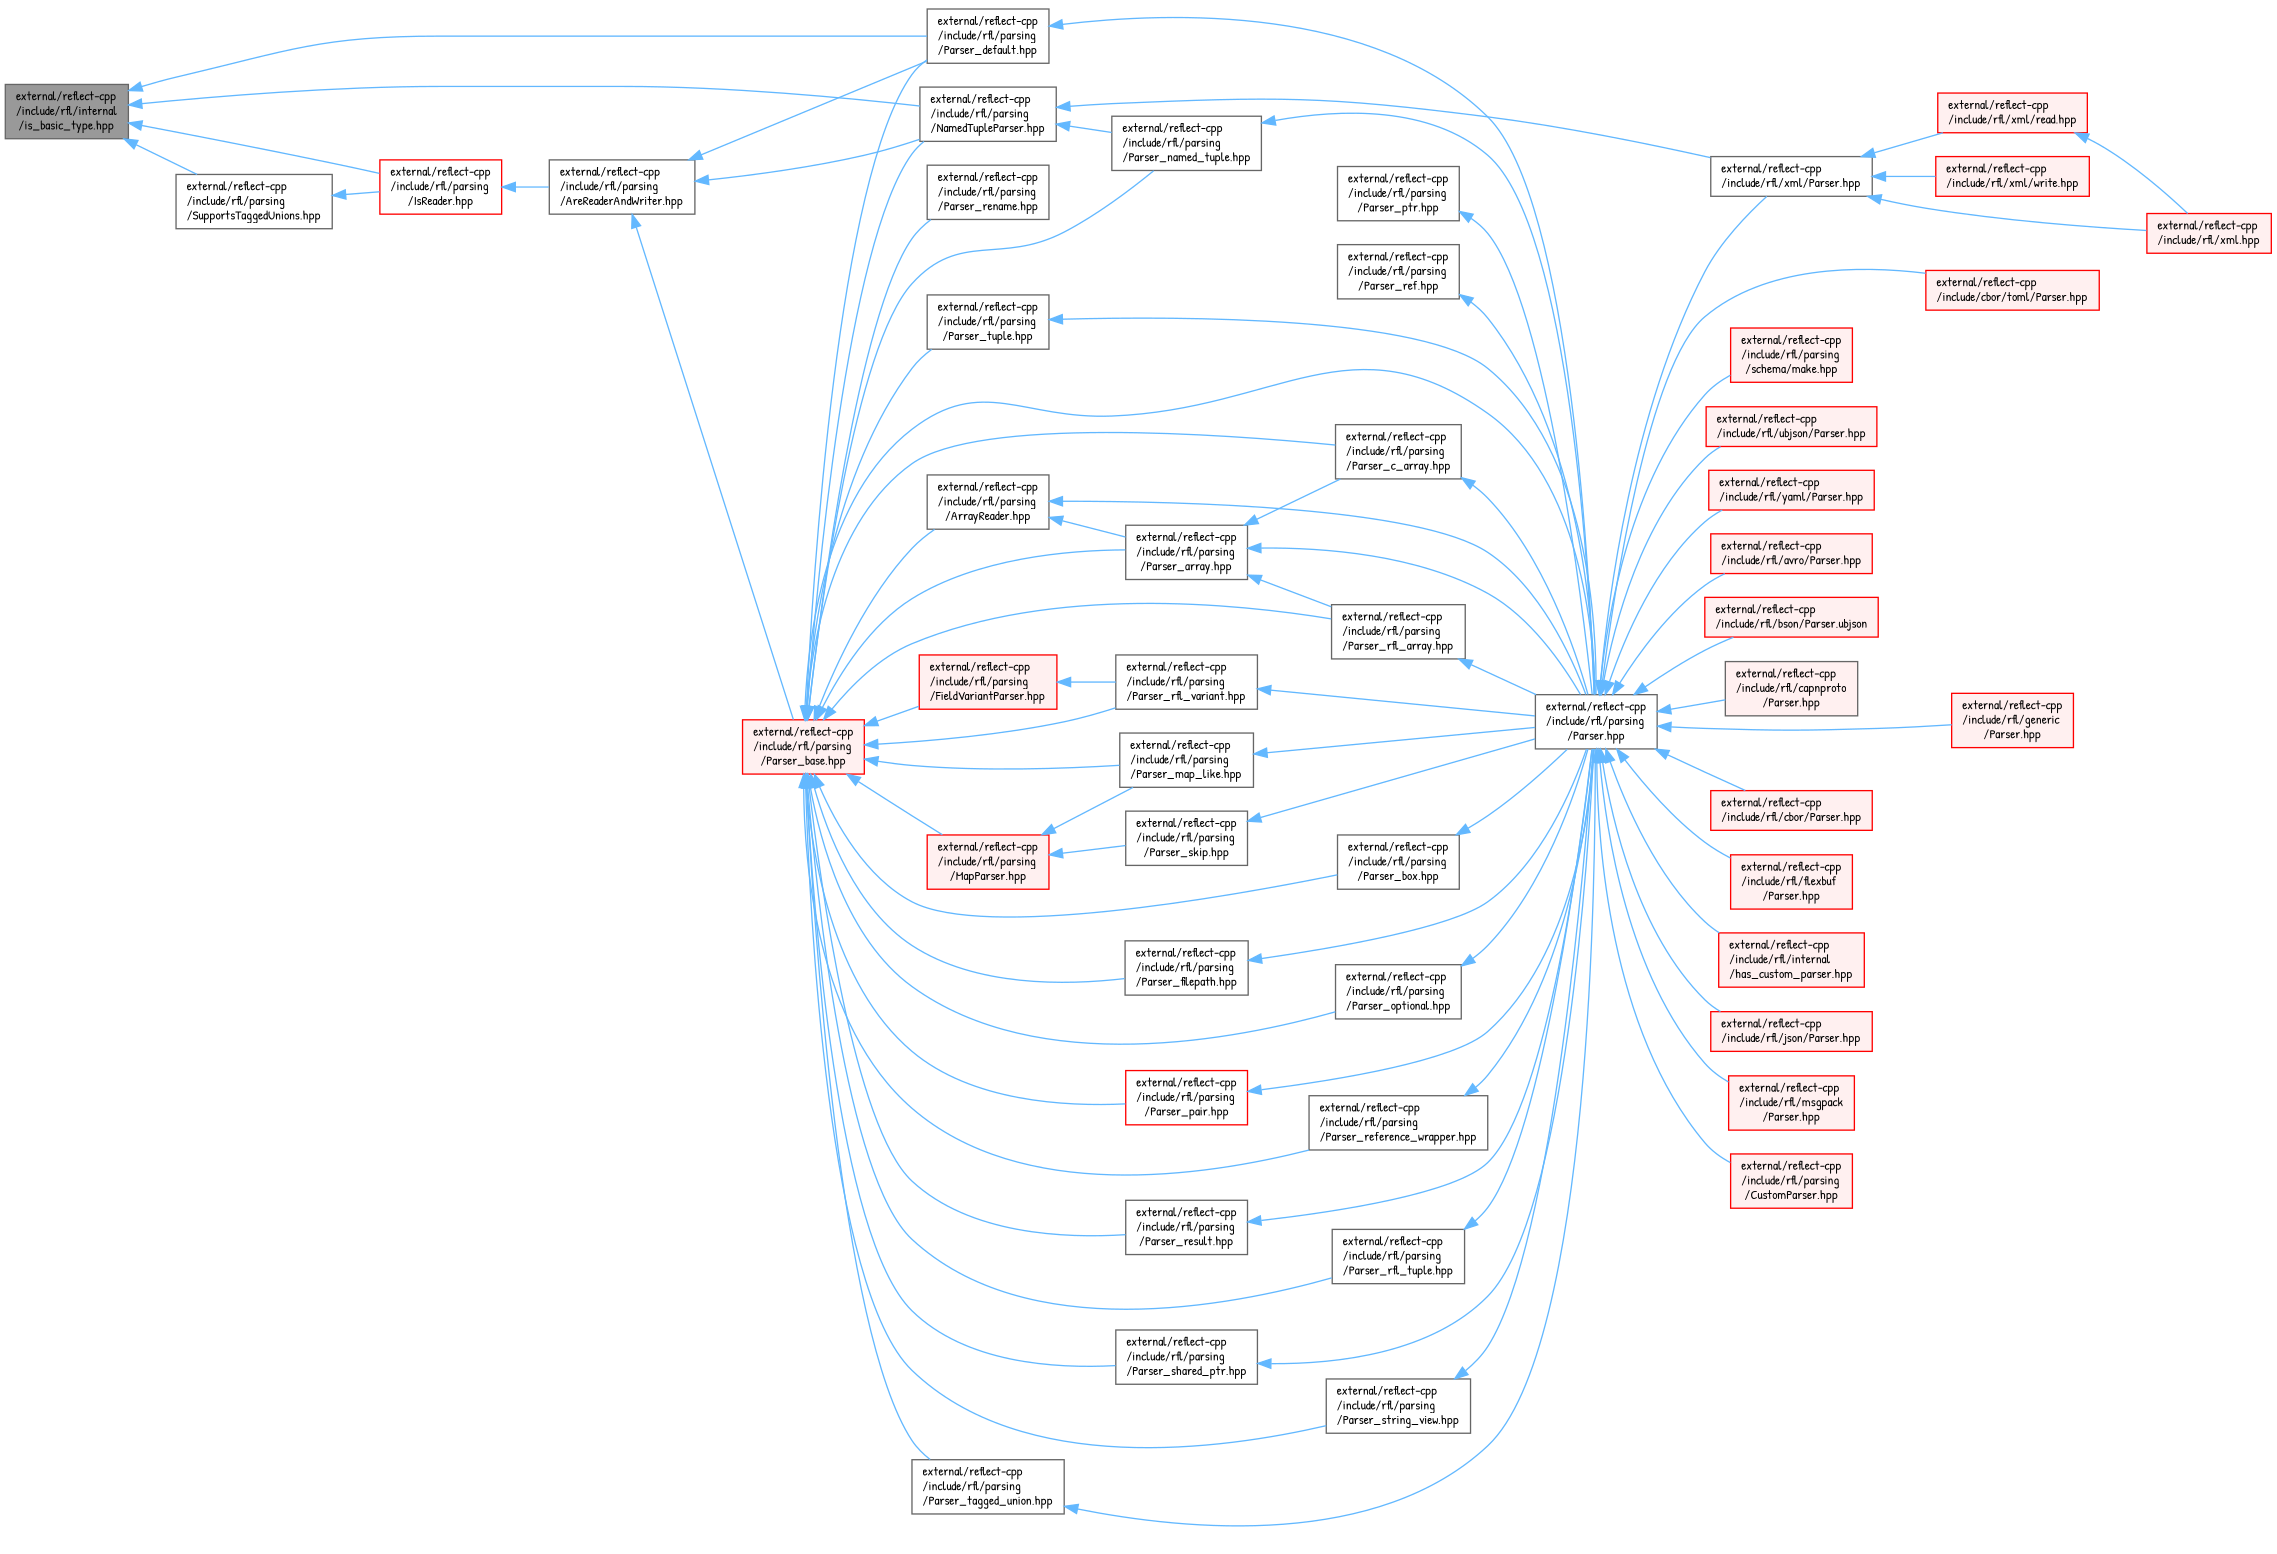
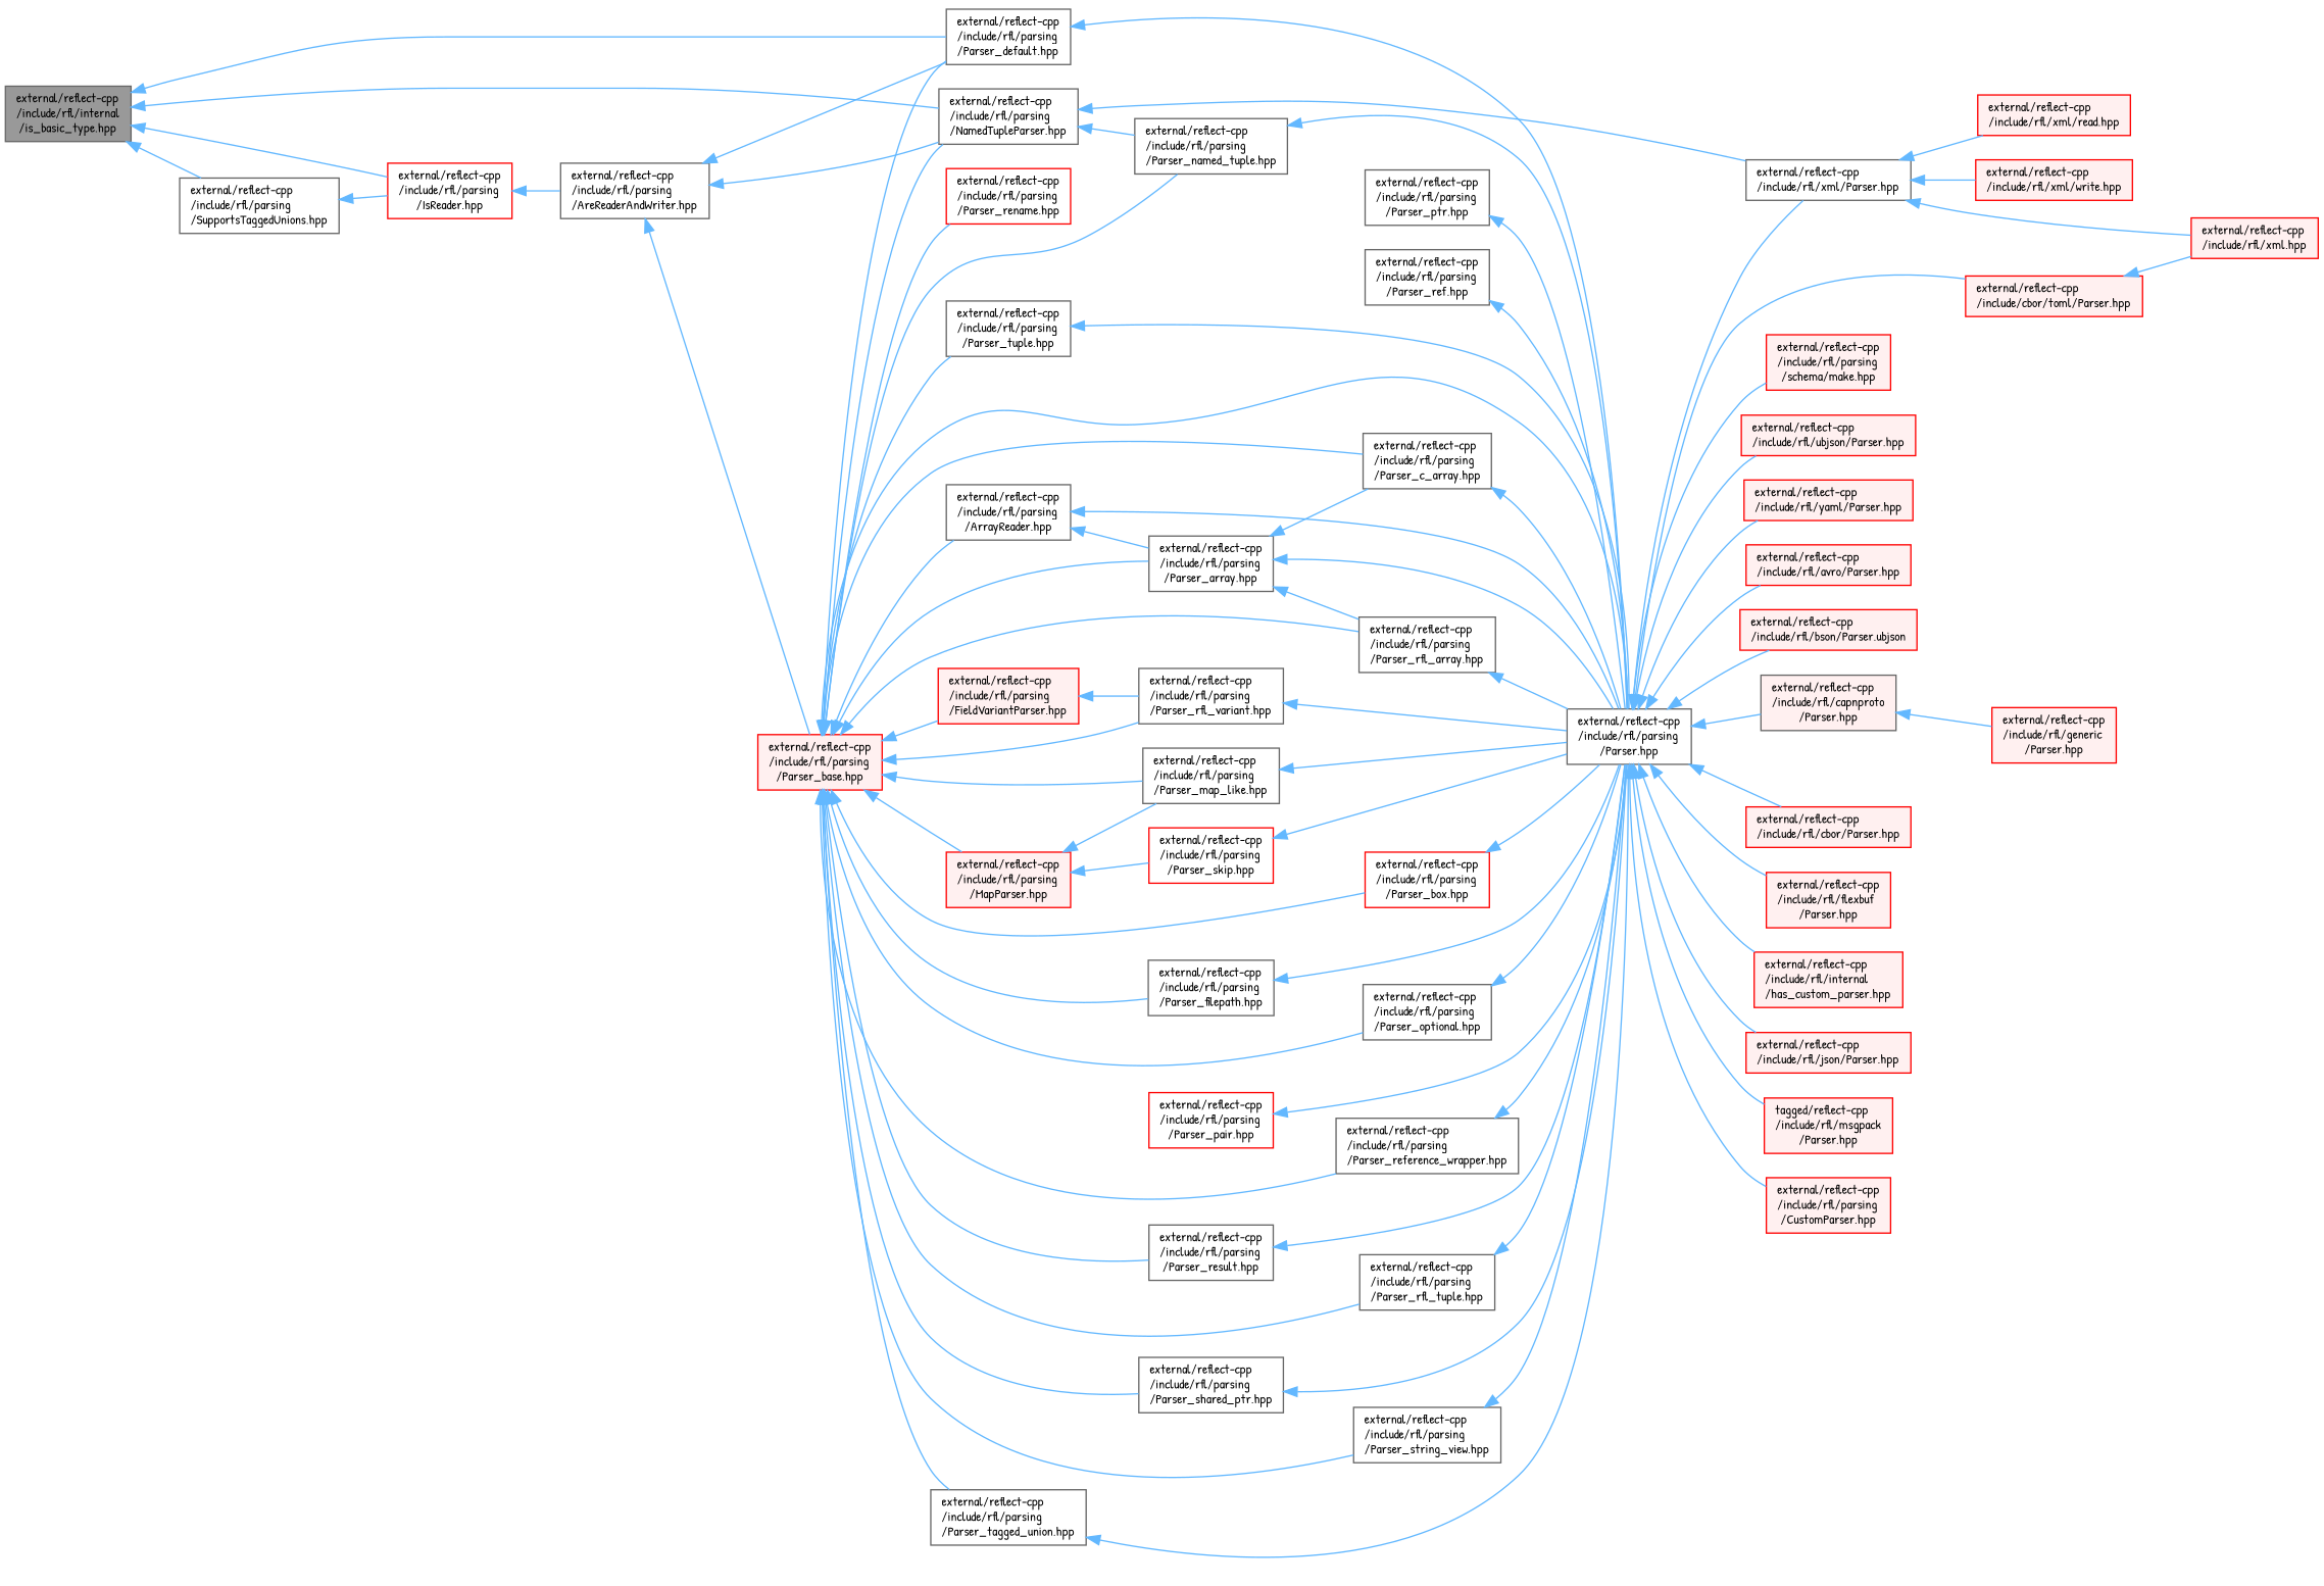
  digraph {
    fontname="Patrick Hand"
    rankdir=LR
    node [color=grey40 fillcolor=white fontname="Patrick Hand" fontsize=10 shape=box style=filled]
    edge [color=steelblue1 dir=back fontname="Patrick Hand" fontsize=10 labelfontname=Helvetica labelfontsize=10 style=solid]
    n1 [color=gray40 fillcolor=grey60 fontcolor=black height=0.2 label="external/reflect-cpp\l/include/rfl/internal\l/is_basic_type.hpp" width=0.4]
    n2 [color=red height=0.2 label="external/reflect-cpp\l/include/rfl/parsing\l/IsReader.hpp" width=0.4]
    n3 [height=0.2 label="external/reflect-cpp\l/include/rfl/parsing\l/NamedTupleParser.hpp" width=0.4]
    n4 [height=0.2 label="external/reflect-cpp\l/include/rfl/parsing\l/Parser_default.hpp" width=0.4]
    n5 [height=0.2 label="external/reflect-cpp\l/include/rfl/parsing\l/SupportsTaggedUnions.hpp" width=0.4]
    n6 [height=0.2 label="external/reflect-cpp\l/include/rfl/parsing\l/AreReaderAndWriter.hpp" width=0.4]
    n7 [height=0.2 label="external/reflect-cpp\l/include/rfl/parsing\l/Parser_named_tuple.hpp" width=0.4]
    n8 [height=0.2 label="external/reflect-cpp\l/include/rfl/xml/Parser.hpp" width=0.4]
    n9 [height=0.2 label="external/reflect-cpp\l/include/rfl/parsing\l/Parser.hpp" width=0.4]
    n10 [color=red fillcolor="#FFF0F0" height=0.2 label="external/reflect-cpp\l/include/rfl/parsing\l/Parser_base.hpp" width=0.4]
    n11 [height=0.2 label="external/reflect-cpp\l/include/rfl/parsing\l/ArrayReader.hpp" width=0.4]
    n12 [height=0.2 label="external/reflect-cpp\l/include/rfl/parsing\l/Parser_array.hpp" width=0.4]
    n13 [height=0.2 label="external/reflect-cpp\l/include/rfl/parsing\l/Parser_c_array.hpp" width=0.4]
    n14 [height=0.2 label="external/reflect-cpp\l/include/rfl/parsing\l/Parser_rfl_array.hpp" width=0.4]
    n15 [color=red fillcolor="#FFF0F0" height=0.2 label="external/reflect-cpp\l/include/rfl/parsing\l/FieldVariantParser.hpp" width=0.4]
    n16 [height=0.2 label="external/reflect-cpp\l/include/rfl/parsing\l/Parser_rfl_variant.hpp" width=0.4]
    n17 [color=red fillcolor="#FFF0F0" height=0.2 label="external/reflect-cpp\l/include/rfl/parsing\l/MapParser.hpp" width=0.4]
    n18 [height=0.2 label="external/reflect-cpp\l/include/rfl/parsing\l/Parser_map_like.hpp" width=0.4]
-   n19 [height=0.2 label="external/reflect-cpp\l/include/rfl/parsing\l/Parser_box.hpp" width=0.4]
+   n19 [color=red height=0.2 label="external/reflect-cpp\l/include/rfl/parsing\l/Parser_box.hpp" width=0.4]
    n20 [height=0.2 label="external/reflect-cpp\l/include/rfl/parsing\l/Parser_filepath.hpp" width=0.4]
    n21 [height=0.2 label="external/reflect-cpp\l/include/rfl/parsing\l/Parser_optional.hpp" width=0.4]
    n22 [color=red height=0.2 label="external/reflect-cpp\l/include/rfl/parsing\l/Parser_pair.hpp" width=0.4]
    n23 [height=0.2 label="external/reflect-cpp\l/include/rfl/parsing\l/Parser_reference_wrapper.hpp" width=0.4]
-   n24 [height=0.2 label="external/reflect-cpp\l/include/rfl/parsing\l/Parser_rename.hpp" width=0.4]
+   n24 [color=red height=0.2 label="external/reflect-cpp\l/include/rfl/parsing\l/Parser_rename.hpp" width=0.4]
    n25 [height=0.2 label="external/reflect-cpp\l/include/rfl/parsing\l/Parser_result.hpp" width=0.4]
    n26 [height=0.2 label="external/reflect-cpp\l/include/rfl/parsing\l/Parser_rfl_tuple.hpp" width=0.4]
    n27 [height=0.2 label="external/reflect-cpp\l/include/rfl/parsing\l/Parser_shared_ptr.hpp" width=0.4]
    n28 [height=0.2 label="external/reflect-cpp\l/include/rfl/parsing\l/Parser_string_view.hpp" width=0.4]
    n29 [height=0.2 label="external/reflect-cpp\l/include/rfl/parsing\l/Parser_tagged_union.hpp" width=0.4]
    n30 [height=0.2 label="external/reflect-cpp\l/include/rfl/parsing\l/Parser_tuple.hpp" width=0.4]
    n31 [color=red fillcolor="#FFF0F0" height=0.2 label="external/reflect-cpp\l/include/rfl/xml.hpp" width=0.4]
    n32 [color=red fillcolor="#FFF0F0" height=0.2 label="external/reflect-cpp\l/include/rfl/xml/read.hpp" width=0.4]
    n33 [color=red fillcolor="#FFF0F0" height=0.2 label="external/reflect-cpp\l/include/rfl/xml/write.hpp" width=0.4]
    n34 [color=red fillcolor="#FFF0F0" height=0.2 label="external/reflect-cpp\l/include/rfl/avro/Parser.hpp" width=0.4]
    n35 [color=red fillcolor="#FFF0F0" height=0.2 label="external/reflect-cpp\l/include/rfl/bson/Parser.ubjson" width=0.4]
    n36 [fillcolor="#FFF0F0" height=0.2 label="external/reflect-cpp\l/include/rfl/capnproto\l/Parser.hpp" width=0.4]
    n37 [color=red fillcolor="#FFF0F0" height=0.2 label="external/reflect-cpp\l/include/rfl/cbor/Parser.hpp" width=0.4]
    n38 [color=red fillcolor="#FFF0F0" height=0.2 label="external/reflect-cpp\l/include/rfl/flexbuf\l/Parser.hpp" width=0.4]
    n39 [color=red fillcolor="#FFF0F0" height=0.2 label="external/reflect-cpp\l/include/rfl/generic\l/Parser.hpp" width=0.4]
    n40 [color=red fillcolor="#FFF0F0" height=0.2 label="external/reflect-cpp\l/include/rfl/internal\l/has_custom_parser.hpp" width=0.4]
    n41 [color=red fillcolor="#FFF0F0" height=0.2 label="external/reflect-cpp\l/include/rfl/json/Parser.hpp" width=0.4]
-   n42 [color=red fillcolor="#FFF0F0" height=0.2 label="external/reflect-cpp\l/include/rfl/msgpack\l/Parser.hpp" width=0.4]
+   n42 [color=red fillcolor="#FFF0F0" height=0.2 label="tagged/reflect-cpp\l/include/rfl/msgpack\l/Parser.hpp" width=0.4]
    n43 [color=red fillcolor="#FFF0F0" height=0.2 label="external/reflect-cpp\l/include/rfl/parsing\l/CustomParser.hpp" width=0.4]
    n44 [color=red fillcolor="#FFF0F0" height=0.2 label="external/reflect-cpp\l/include/rfl/parsing\l/schema/make.hpp" width=0.4]
    n45 [color=red fillcolor="#FFF0F0" height=0.2 label="external/reflect-cpp\l/include/cbor/toml/Parser.hpp" width=0.4]
    n46 [color=red fillcolor="#FFF0F0" height=0.2 label="external/reflect-cpp\l/include/rfl/ubjson/Parser.hpp" width=0.4]
    n47 [color=red fillcolor="#FFF0F0" height=0.2 label="external/reflect-cpp\l/include/rfl/yaml/Parser.hpp" width=0.4]
-   n48 [height=0.2 label="external/reflect-cpp\l/include/rfl/parsing\l/Parser_skip.hpp" width=0.4]
+   n48 [color=red height=0.2 label="external/reflect-cpp\l/include/rfl/parsing\l/Parser_skip.hpp" width=0.4]
    n49 [height=0.2 label="external/reflect-cpp\l/include/rfl/parsing\l/Parser_ptr.hpp" width=0.4]
    n50 [height=0.2 label="external/reflect-cpp\l/include/rfl/parsing\l/Parser_ref.hpp" width=0.4]
    n1 -> n2
    n1 -> n3
    n1 -> n4
    n1 -> n5
    n2 -> n6
    n3 -> n7
    n3 -> n8
    n4 -> n9
    n5 -> n2
    n6 -> n3
    n6 -> n4
    n6 -> n10
    n7 -> n9
    n8 -> n31
    n8 -> n32
    n8 -> n33
    n9 -> n8
    n9 -> n34
    n9 -> n35
    n9 -> n36
    n9 -> n37
    n9 -> n38
-   n9 -> n39
+   n36 -> n39
    n9 -> n40
    n9 -> n41
    n9 -> n42
    n9 -> n43
    n9 -> n44
    n9 -> n45
    n9 -> n46
    n9 -> n47
    n10 -> n3
    n10 -> n4
    n10 -> n7
    n10 -> n9
    n10 -> n11
    n10 -> n12
    n10 -> n13
    n10 -> n14
    n10 -> n15
    n10 -> n16
    n10 -> n17
    n10 -> n18
    n10 -> n19
    n10 -> n20
    n10 -> n21
-   n10 -> n22
    n10 -> n23
    n10 -> n24
    n10 -> n25
    n10 -> n26
    n10 -> n27
    n10 -> n28
    n10 -> n29
    n10 -> n30
    n11 -> n9
    n11 -> n12
    n12 -> n9
    n12 -> n13
    n12 -> n14
    n13 -> n9
    n14 -> n9
    n15 -> n16
    n16 -> n9
    n17 -> n18
    n17 -> n48
    n18 -> n9
    n19 -> n9
    n20 -> n9
    n21 -> n9
    n22 -> n9
    n23 -> n9
    n25 -> n9
    n26 -> n9
    n27 -> n9
    n28 -> n9
    n29 -> n9
    n30 -> n9
-   n32 -> n31
+   n45 -> n31
    n48 -> n9
    n49 -> n9
    n50 -> n9
  }
